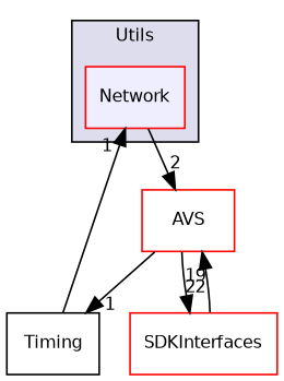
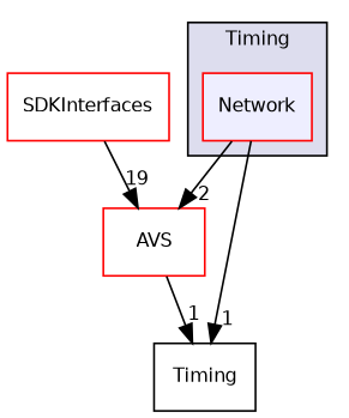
  digraph {
    compound=true
    node [color=red fillcolor=white fontname=Helvetica fontsize=10 shape=box style=filled]
    edge [headlabel=1 labeldistance=1.5 labelfontname=Helvetica labelfontsize=10]
    n1 [fillcolor="#eeeeff" label=Network pencolor=black]
    n2 [label=AVS]
    n3 [label=Timing color="" fillcolor="" style=""]
    n4 [label=SDKInterfaces]
    subgraph cluster_1 {
      bgcolor="#ddddee"
      fontname=Helvetica
      fontsize=10
-     label=Utils
+     label=Timing
      pencolor=black
      n1
    }
    n1 -> n2 [headlabel=2]
-   n3 -> n1
+   n1 -> n3
    n2 -> n3
-   n2 -> n4 [headlabel=22]
    n4 -> n2 [headlabel=19]
  }
